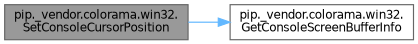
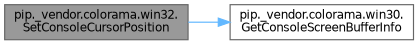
  digraph {
    rankdir=LR
    node [fontname=Helvetica fontsize=10 shape=box style=filled]
    n1 [color=gray40 fillcolor=grey60 fontcolor=black height=0.2 label="pip._vendor.colorama.win32.\lSetConsoleCursorPosition" width=0.4]
-   n2 [color=grey40 fillcolor=white height=0.2 label="pip._vendor.colorama.win32.\lGetConsoleScreenBufferInfo" width=0.4]
+   n2 [color=grey40 fillcolor=white height=0.2 label="pip._vendor.colorama.win30.\lGetConsoleScreenBufferInfo" width=0.4]
    n1 -> n2 [color=steelblue1 fontname=Helvetica fontsize=10 labelfontname=Helvetica labelfontsize=10 style=solid]
  }
